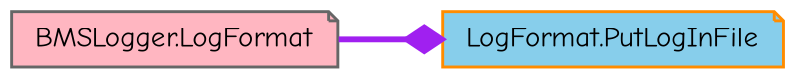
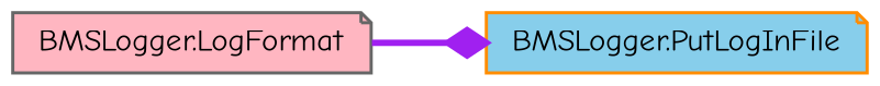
  digraph {
    rankdir=LR
    fontname="Comic Neue"
    node [fontname="Comic Neue" fontsize=10 shape=note style=filled]
    n1 [color=gray40 fillcolor=lightpink fontcolor=black height=0.2 label="BMSLogger.LogFormat" width=0.4]
-   n2 [color=darkorange fillcolor=skyblue height=0.2 label="LogFormat.PutLogInFile" width=0.4]
+   n2 [color=darkorange fillcolor=skyblue height=0.2 label="BMSLogger.PutLogInFile" width=0.4]
    n1 -> n2 [color=purple fontname="Comic Neue" fontsize=10 labelfontname=Helvetica labelfontsize=10 style=bold arrowhead=diamond]
  }
